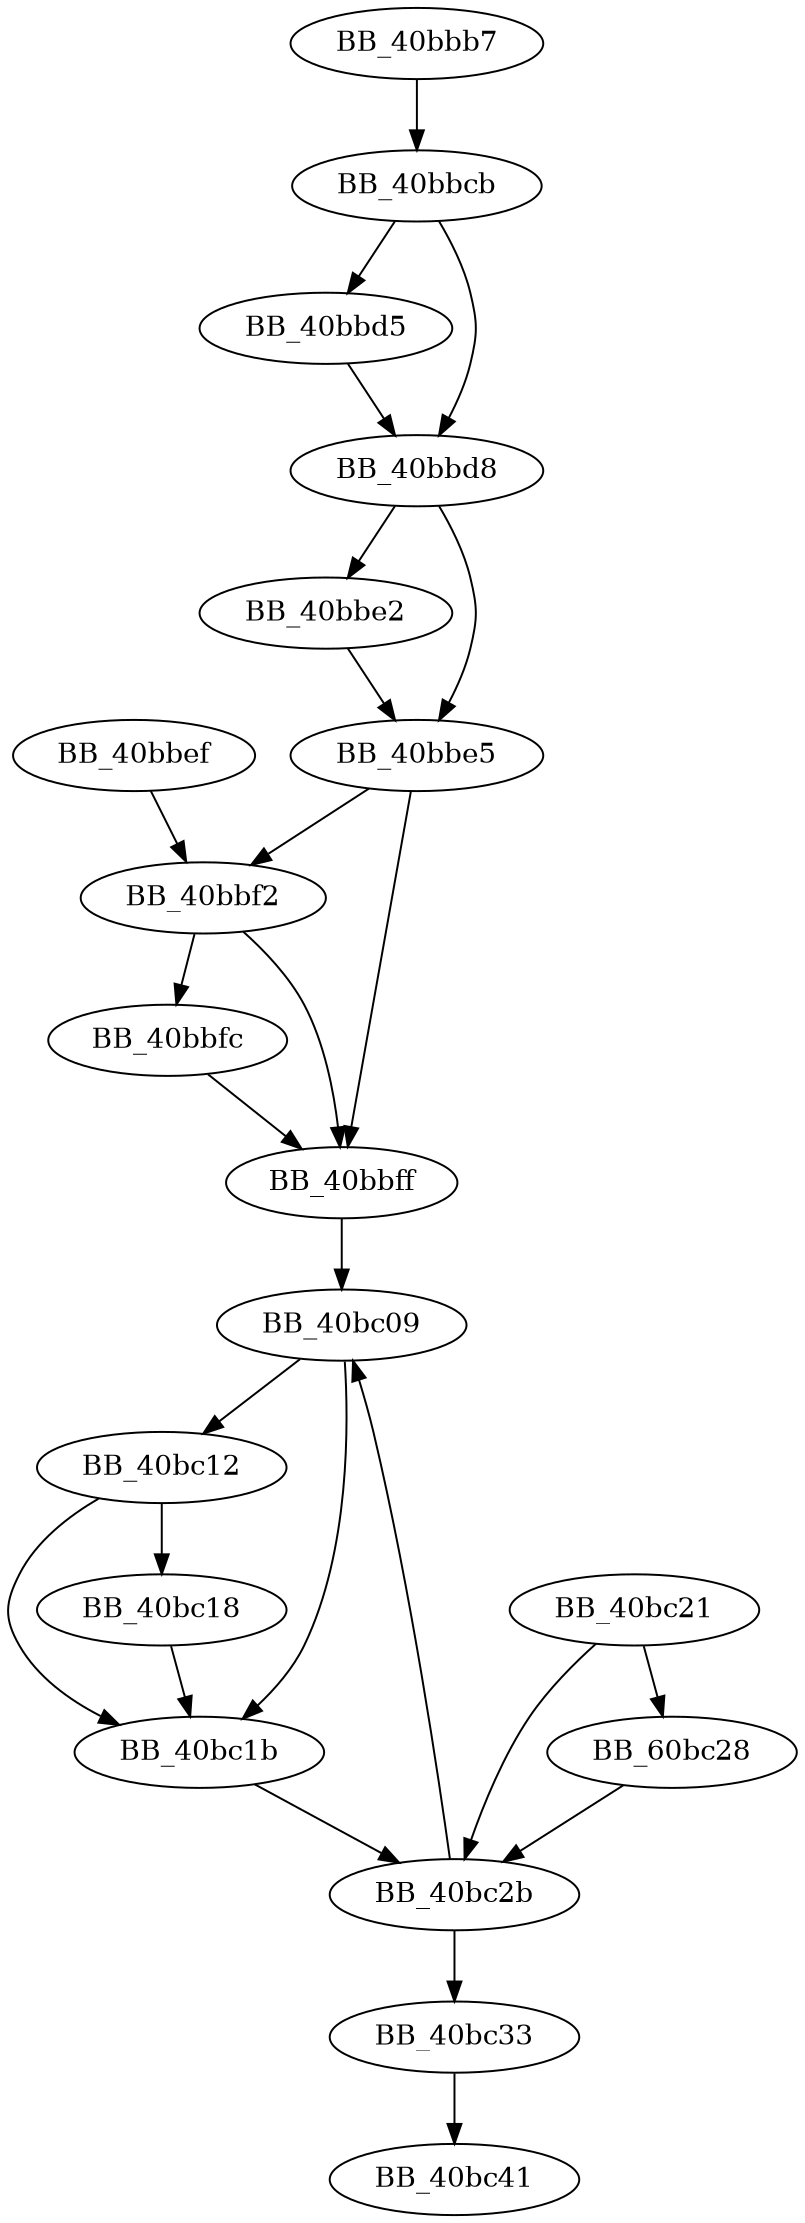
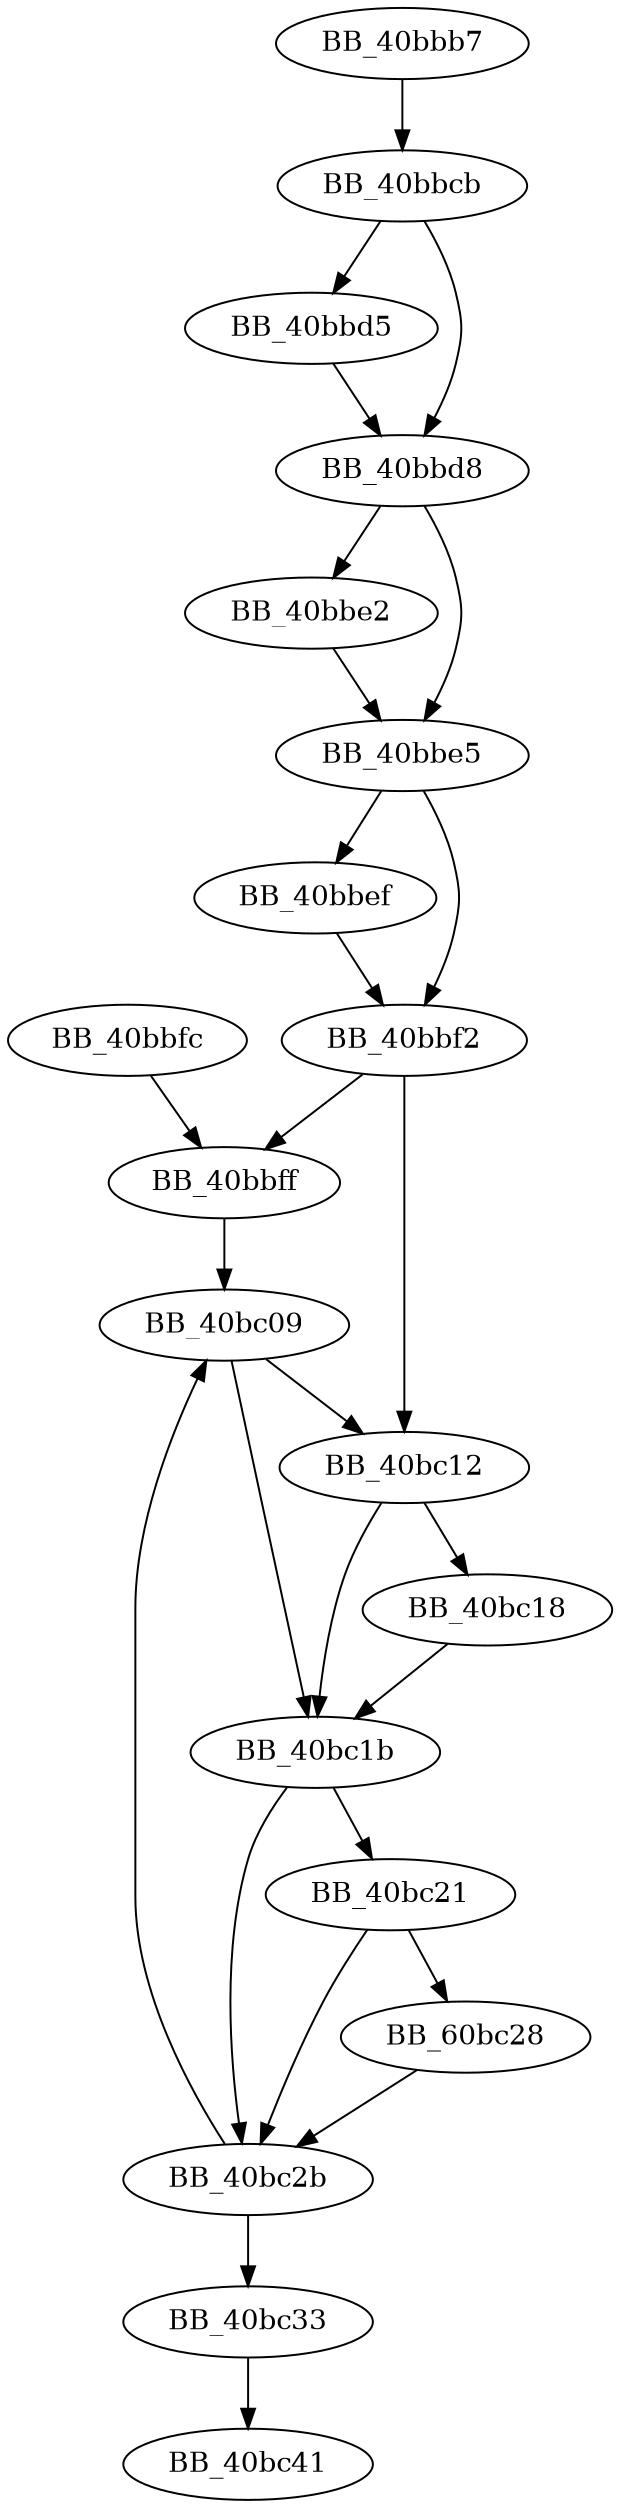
  digraph {
    BB_40bbb7
    BB_40bbcb
    BB_40bbd5
    BB_40bbd8
    BB_40bbe2
    BB_40bbe5
    BB_40bbef
    BB_40bbf2
    BB_40bbfc
    BB_40bbff
    BB_40bc09
    BB_40bc12
    BB_40bc1b
    BB_40bc18
    BB_40bc21
    BB_40bc2b
    n17 [label=BB_60bc28]
    BB_40bc33
    BB_40bc41
    BB_40bbb7 -> BB_40bbcb
    BB_40bbcb -> BB_40bbd5
    BB_40bbcb -> BB_40bbd8
    BB_40bbd5 -> BB_40bbd8
    BB_40bbd8 -> BB_40bbe2
    BB_40bbd8 -> BB_40bbe5
    BB_40bbe2 -> BB_40bbe5
-   BB_40bbe5 -> BB_40bbff
+   BB_40bbe5 -> BB_40bbef
    BB_40bbe5 -> BB_40bbf2
    BB_40bbef -> BB_40bbf2
-   BB_40bbf2 -> BB_40bbfc
+   BB_40bbf2 -> BB_40bc12
    BB_40bbf2 -> BB_40bbff
    BB_40bbfc -> BB_40bbff
    BB_40bbff -> BB_40bc09
    BB_40bc09 -> BB_40bc12
    BB_40bc09 -> BB_40bc1b
    BB_40bc12 -> BB_40bc1b
    BB_40bc12 -> BB_40bc18
+   BB_40bc1b -> BB_40bc21
    BB_40bc1b -> BB_40bc2b
    BB_40bc18 -> BB_40bc1b
    BB_40bc21 -> BB_40bc2b
    BB_40bc21 -> n17
    BB_40bc2b -> BB_40bc09
    BB_40bc2b -> BB_40bc33
    n17 -> BB_40bc2b
    BB_40bc33 -> BB_40bc41
  }
